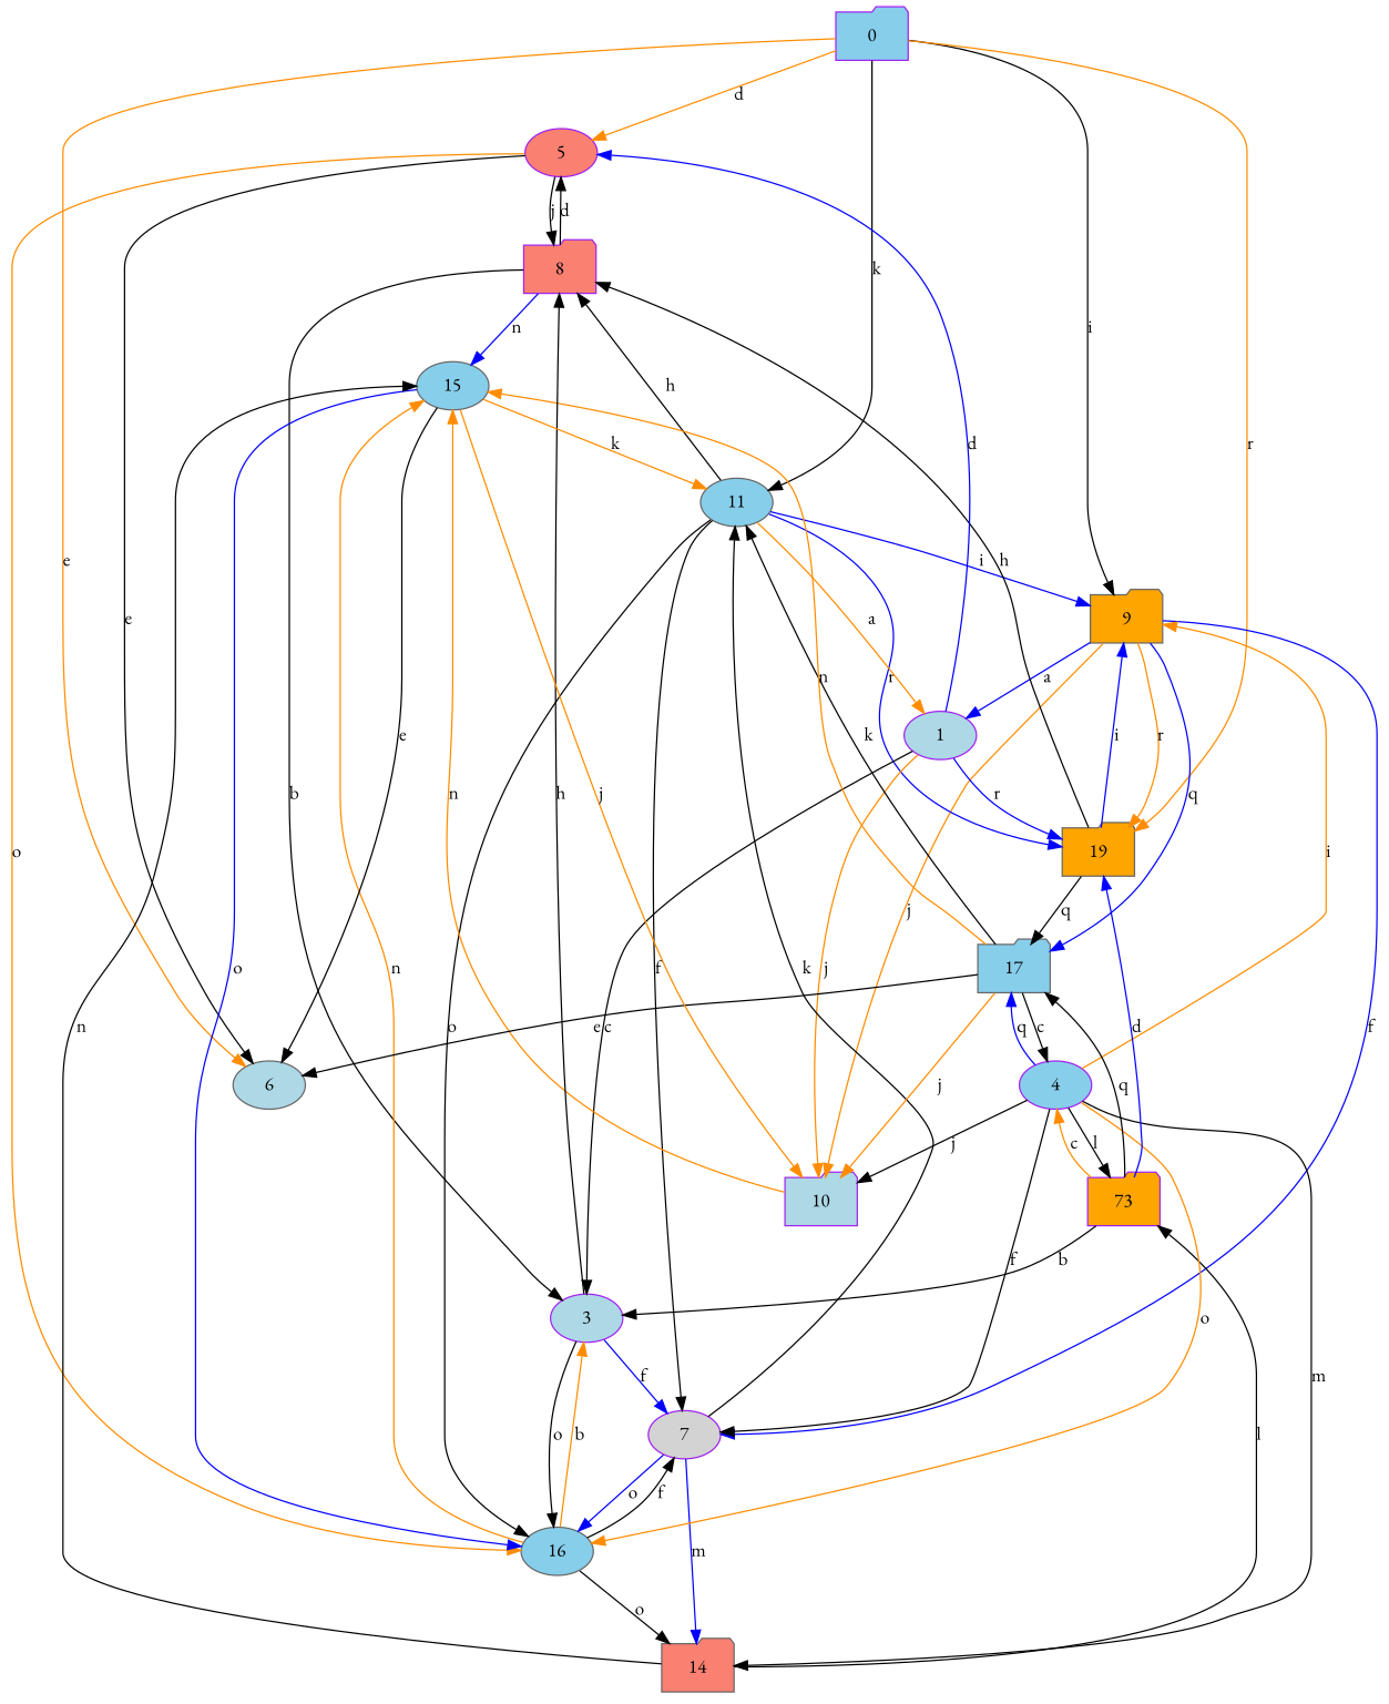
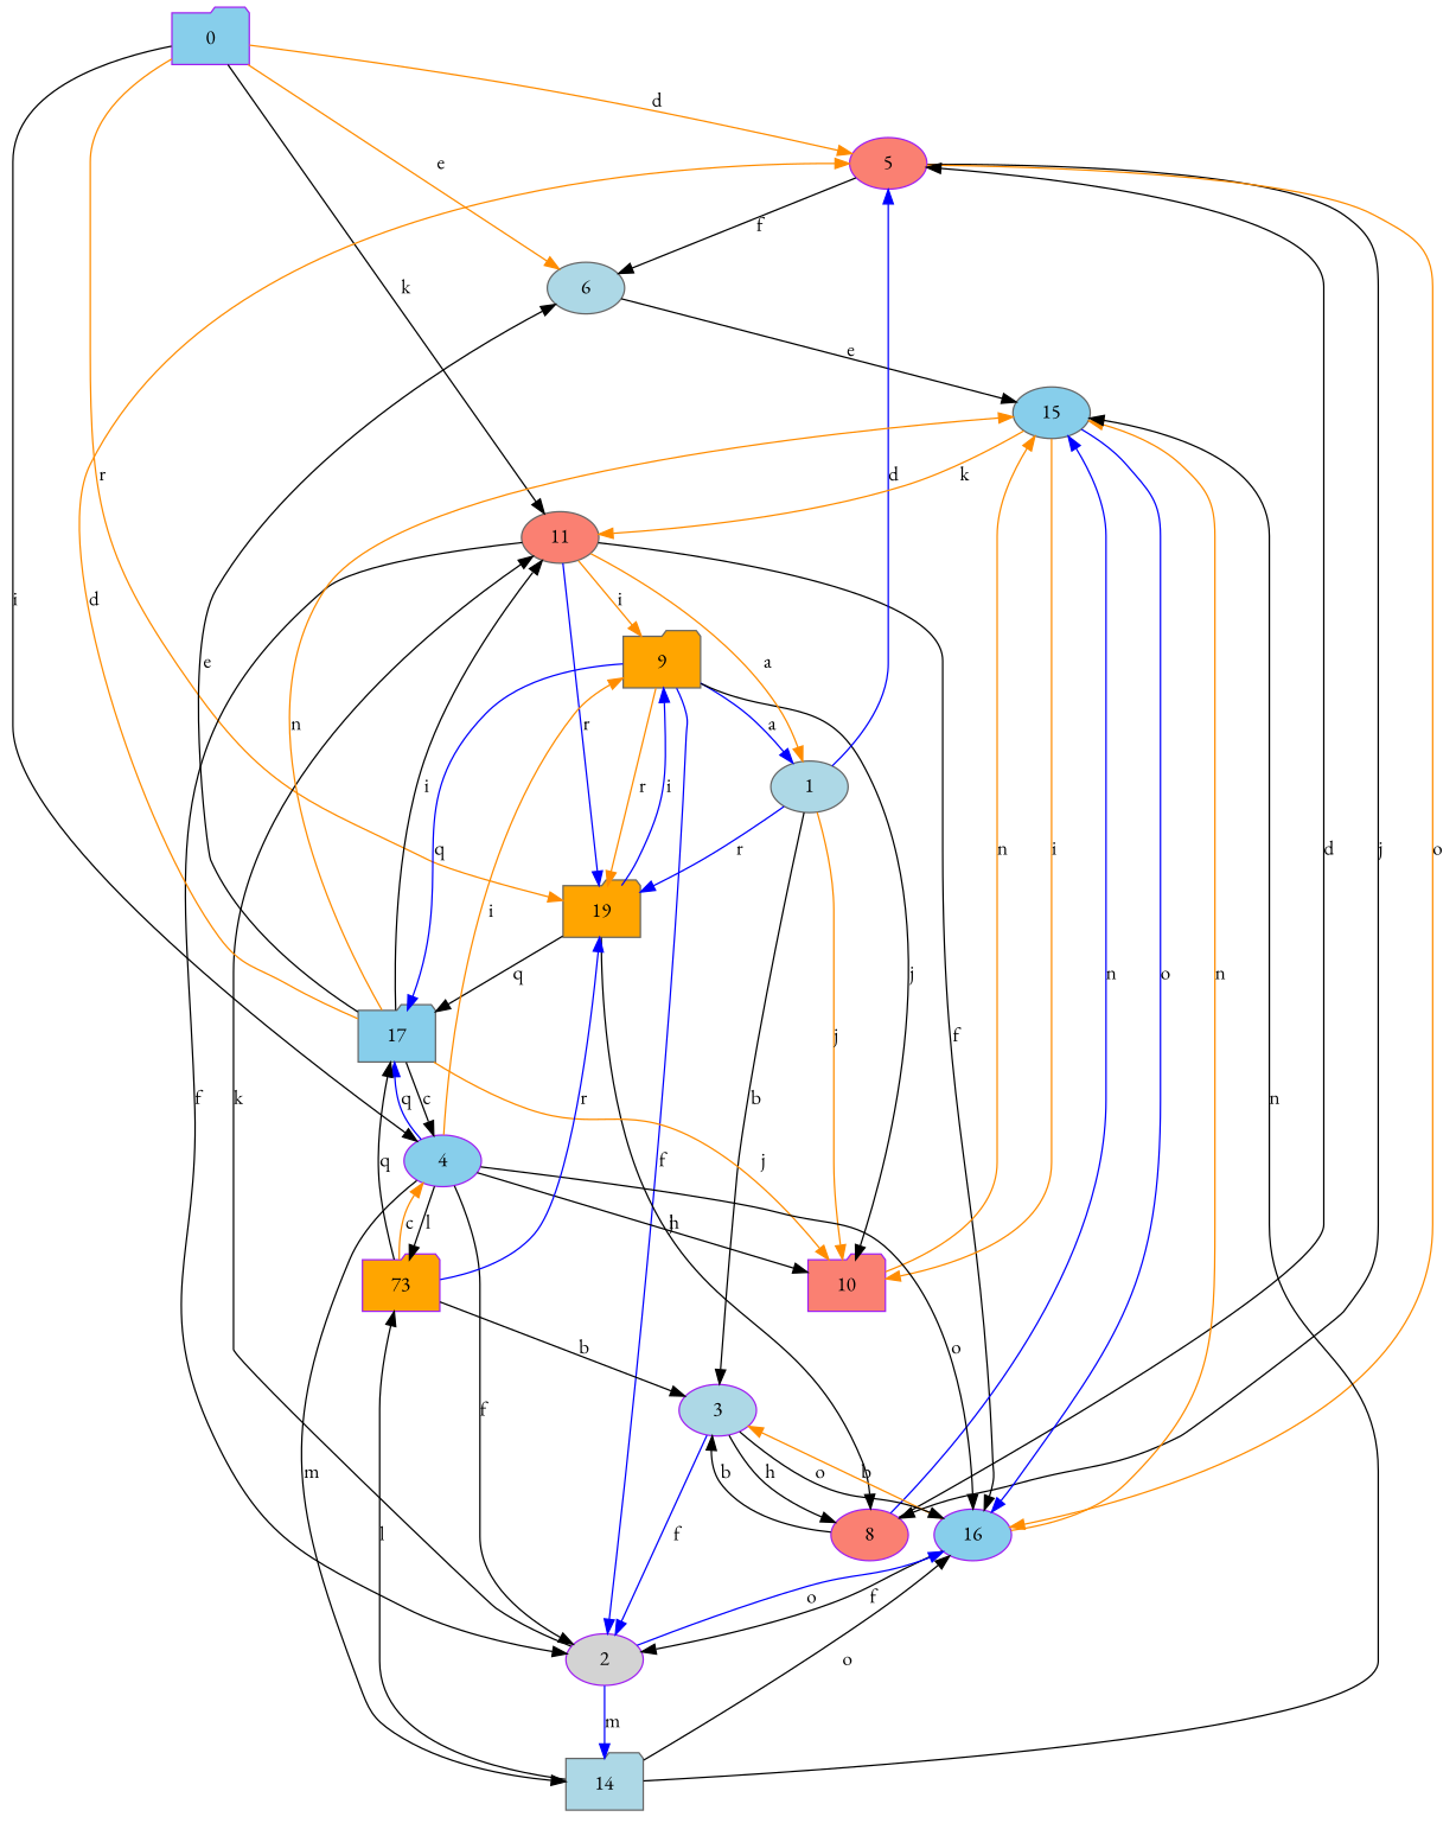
  strict digraph {
    fontname="EB Garamond"
    node [color=purple fillcolor=skyblue fontname="EB Garamond" shape=ellipse style=filled]
    edge [color=black fontname="EB Garamond"]
    5 [fillcolor=salmon]
    0 [shape=folder]
    6 [color=gray40 fillcolor=lightblue]
    9 [color=gray40 fillcolor=orange shape=folder]
-   11 [color=gray40]
+   11 [color=gray40 fillcolor=salmon]
    19 [color=gray40 fillcolor=orange shape=folder]
-   8 [fillcolor=salmon shape=folder]
-   16 [color=gray40]
-   1 [fillcolor=lightblue]
-   10 [fillcolor=lightblue shape=folder]
-   7 [fillcolor=lightgrey]
+   8 [fillcolor=salmon]
+   16
+   1 [color=gray40 fillcolor=lightblue]
+   10 [fillcolor=salmon shape=folder]
+   7 [fillcolor=lightgrey label=2]
    17 [color=gray40 shape=folder]
    3 [fillcolor=lightblue]
    15 [color=gray40]
-   14 [color=gray40 fillcolor=salmon shape=folder]
+   14 [color=gray40 fillcolor=lightblue shape=folder]
    4
    n17 [fillcolor=orange label=73 shape=folder]
-   5 -> 6 [label=e]
+   5 -> 6 [label=f]
    5 -> 8 [label=j]
    5 -> 16 [color=darkorange label=o]
    0 -> 5 [color=darkorange label=d]
    0 -> 6 [color=darkorange label=e]
-   0 -> 9 [label=i]
+   0 -> 4 [label=i]
    0 -> 11 [label=k]
    0 -> 19 [color=darkorange label=r]
    9 -> 19 [color=darkorange label=r]
    9 -> 1 [color=blue label=a]
-   9 -> 10 [color=darkorange label=j]
+   9 -> 10 [label=j]
    9 -> 7 [color=blue label=f]
    9 -> 17 [color=blue label=q]
-   11 -> 9 [color=blue label=i]
+   11 -> 9 [color=darkorange label=i]
    11 -> 19 [color=blue label=r]
-   11 -> 8 [label=h]
-   11 -> 16 [label=o]
+   11 -> 16 [label=f]
    11 -> 1 [color=darkorange label=a]
    11 -> 7 [label=f]
    19 -> 9 [color=blue label=i]
    19 -> 8 [label=h]
    19 -> 17 [label=q]
    8 -> 5 [label=d]
    8 -> 3 [label=b]
    8 -> 15 [color=blue label=n]
    16 -> 7 [label=f]
    16 -> 3 [color=darkorange label=b]
    16 -> 15 [color=darkorange label=n]
    1 -> 5 [color=blue label=d]
    1 -> 19 [color=blue label=r]
    1 -> 10 [color=darkorange label=j]
-   1 -> 3 [label=c]
+   1 -> 3 [label=b]
    10 -> 15 [color=darkorange label=n]
    7 -> 11 [label=k]
    7 -> 16 [color=blue label=o]
    7 -> 14 [color=blue label=m]
+   17 -> 5 [color=darkorange label=d]
    17 -> 6 [label=e]
-   17 -> 11 [label=k]
+   17 -> 11 [label=i]
    17 -> 10 [color=darkorange label=j]
    17 -> 15 [color=darkorange label=n]
    17 -> 4 [label=c]
    3 -> 8 [label=h]
    3 -> 16 [label=o]
    3 -> 7 [color=blue label=f]
-   15 -> 6 [label=e]
+   6 -> 15 [label=e]
    15 -> 11 [color=darkorange label=k]
    15 -> 16 [color=blue label=o]
-   15 -> 10 [color=darkorange label=j]
-   16 -> 14 [label=o]
+   15 -> 10 [color=darkorange label=i]
+   14 -> 16 [label=o]
    14 -> 15 [label=n]
    14 -> n17 [label=l]
    4 -> 9 [color=darkorange label=i]
-   4 -> 16 [color=darkorange label=o]
+   4 -> 16 [label=o]
    4 -> 10 [label=j]
    4 -> 7 [label=f]
    4 -> 17 [color=blue label=q]
    4 -> 14 [label=m]
    4 -> n17 [label=l]
-   n17 -> 19 [color=blue label=d]
+   n17 -> 19 [color=blue label=r]
    n17 -> 17 [label=q]
    n17 -> 3 [label=b]
    n17 -> 4 [color=darkorange label=c]
  }
